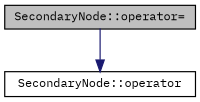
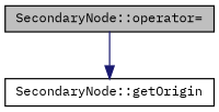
  digraph {
    rankdir=TB
    fontname="IBM Plex Mono"
    node [color=black fontname="IBM Plex Mono" fontsize=10 shape=record style=filled]
    n1 [fillcolor=grey75 fontcolor=black height=0.2 label="SecondaryNode::operator=" width=0.4]
-   n2 [fillcolor=white height=0.2 label="SecondaryNode::operator" width=0.4]
+   n2 [fillcolor=white height=0.2 label="SecondaryNode::getOrigin" width=0.4]
    n1 -> n2 [color=midnightblue fontname="IBM Plex Mono" fontsize=10 labelfontname=FreeSans labelfontsize=10 style=solid]
  }
